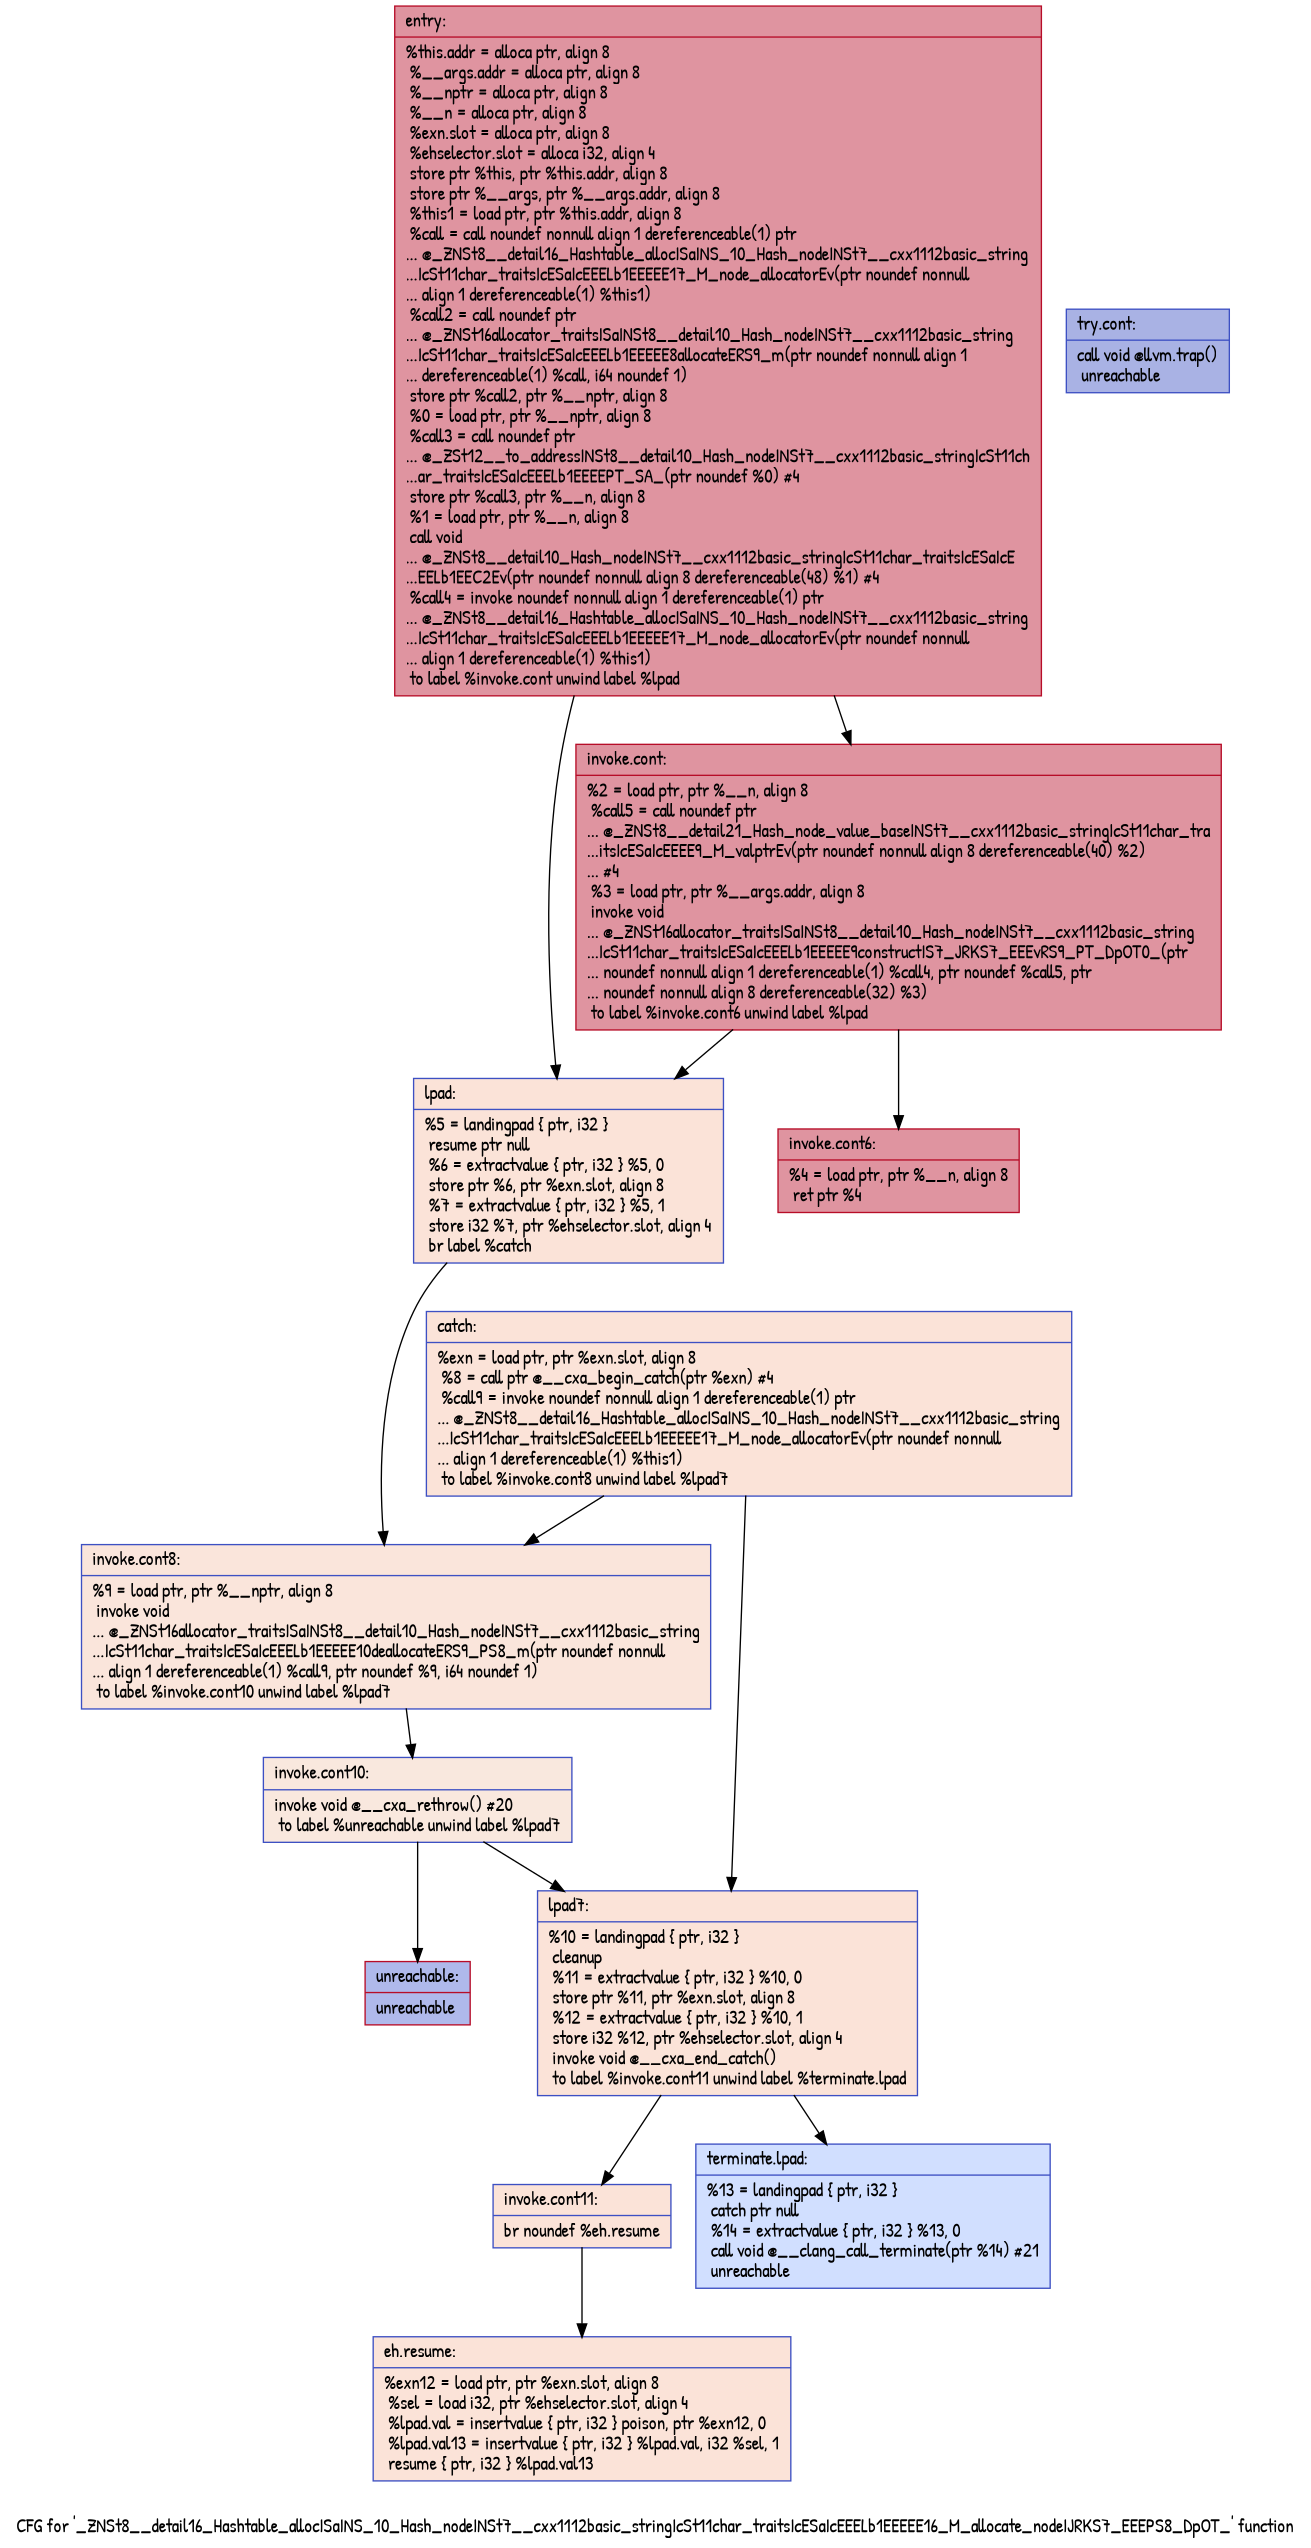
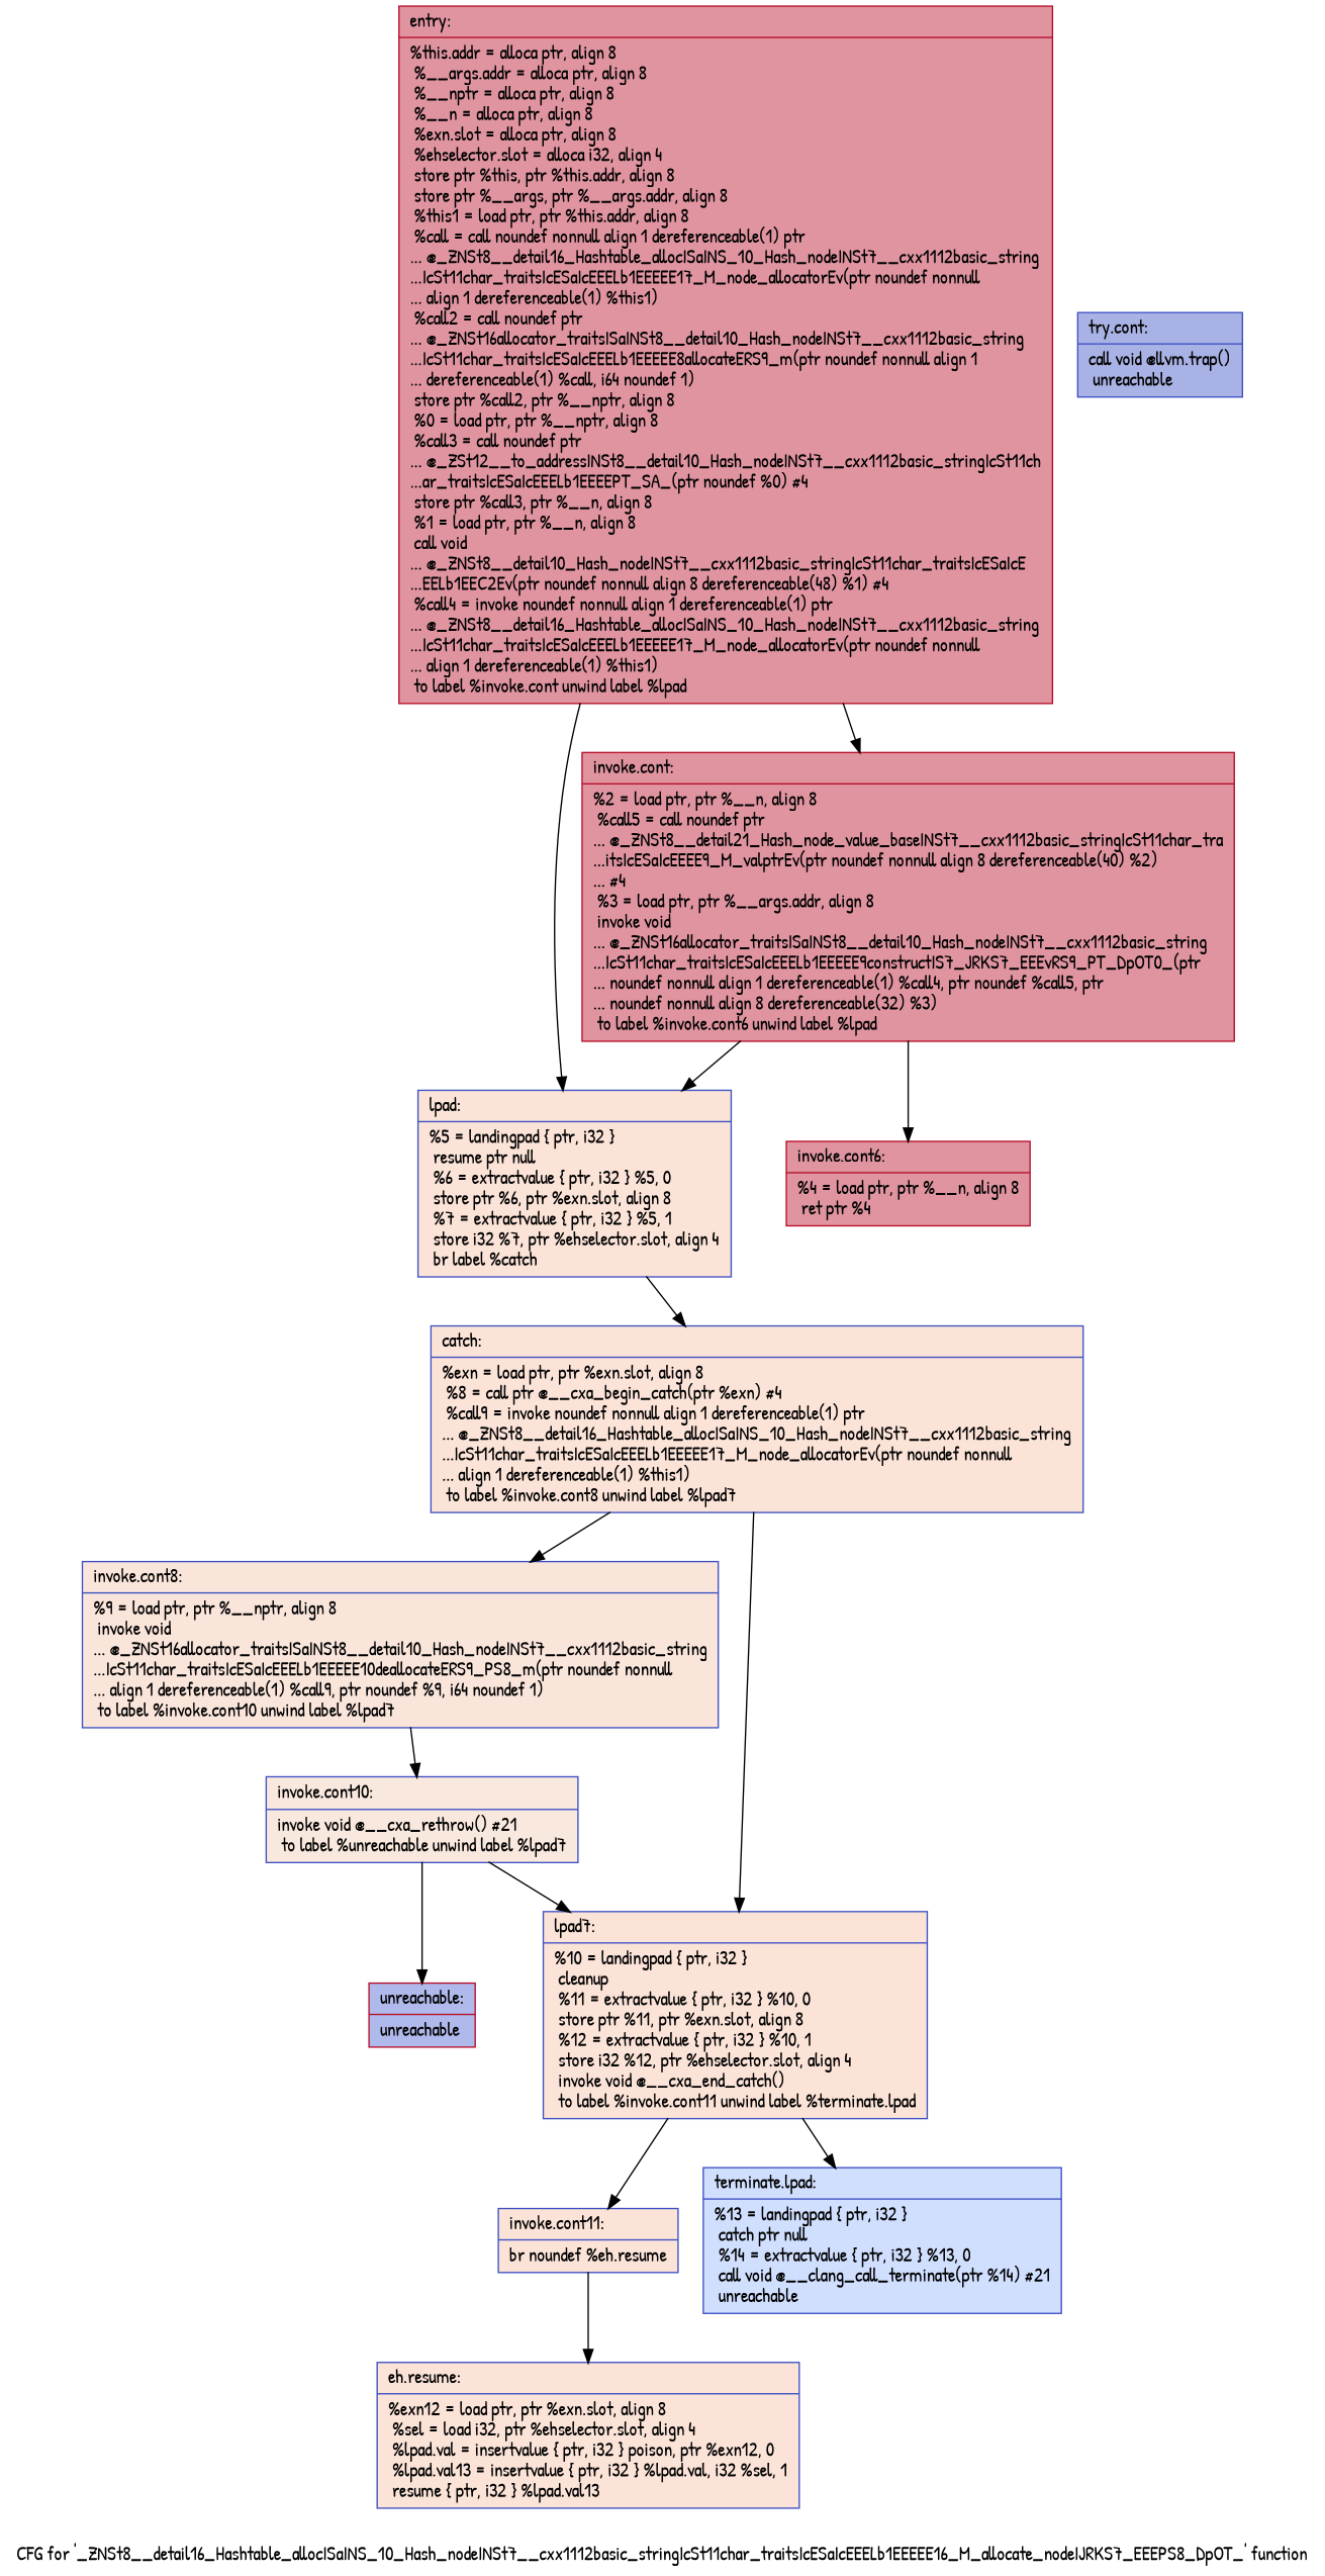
  digraph {
    fontname="Patrick Hand"
    label="CFG for '_ZNSt8__detail16_Hashtable_allocISaINS_10_Hash_nodeINSt7__cxx1112basic_stringIcSt11char_traitsIcESaIcEEELb1EEEEE16_M_allocate_nodeIJRKS7_EEEPS8_DpOT_' function"
    node [color="#3d50c3ff" fillcolor="#f6bfa670" fontname="Patrick Hand" shape=record style=filled]
    edge [fontname="Patrick Hand"]
    n1 [color="#b70d28ff" fillcolor="#b70d2870" label="{entry:\l|  %this.addr = alloca ptr, align 8\l  %__args.addr = alloca ptr, align 8\l  %__nptr = alloca ptr, align 8\l  %__n = alloca ptr, align 8\l  %exn.slot = alloca ptr, align 8\l  %ehselector.slot = alloca i32, align 4\l  store ptr %this, ptr %this.addr, align 8\l  store ptr %__args, ptr %__args.addr, align 8\l  %this1 = load ptr, ptr %this.addr, align 8\l  %call = call noundef nonnull align 1 dereferenceable(1) ptr\l... @_ZNSt8__detail16_Hashtable_allocISaINS_10_Hash_nodeINSt7__cxx1112basic_string\l...IcSt11char_traitsIcESaIcEEELb1EEEEE17_M_node_allocatorEv(ptr noundef nonnull\l... align 1 dereferenceable(1) %this1)\l  %call2 = call noundef ptr\l... @_ZNSt16allocator_traitsISaINSt8__detail10_Hash_nodeINSt7__cxx1112basic_string\l...IcSt11char_traitsIcESaIcEEELb1EEEEE8allocateERS9_m(ptr noundef nonnull align 1\l... dereferenceable(1) %call, i64 noundef 1)\l  store ptr %call2, ptr %__nptr, align 8\l  %0 = load ptr, ptr %__nptr, align 8\l  %call3 = call noundef ptr\l... @_ZSt12__to_addressINSt8__detail10_Hash_nodeINSt7__cxx1112basic_stringIcSt11ch\l...ar_traitsIcESaIcEEELb1EEEEPT_SA_(ptr noundef %0) #4\l  store ptr %call3, ptr %__n, align 8\l  %1 = load ptr, ptr %__n, align 8\l  call void\l... @_ZNSt8__detail10_Hash_nodeINSt7__cxx1112basic_stringIcSt11char_traitsIcESaIcE\l...EELb1EEC2Ev(ptr noundef nonnull align 8 dereferenceable(48) %1) #4\l  %call4 = invoke noundef nonnull align 1 dereferenceable(1) ptr\l... @_ZNSt8__detail16_Hashtable_allocISaINS_10_Hash_nodeINSt7__cxx1112basic_string\l...IcSt11char_traitsIcESaIcEEELb1EEEEE17_M_node_allocatorEv(ptr noundef nonnull\l... align 1 dereferenceable(1) %this1)\l          to label %invoke.cont unwind label %lpad\l}"]
    n2 [color="#b70d28ff" fillcolor="#b70d2870" label="{invoke.cont:\l|  %2 = load ptr, ptr %__n, align 8\l  %call5 = call noundef ptr\l... @_ZNSt8__detail21_Hash_node_value_baseINSt7__cxx1112basic_stringIcSt11char_tra\l...itsIcESaIcEEEE9_M_valptrEv(ptr noundef nonnull align 8 dereferenceable(40) %2)\l... #4\l  %3 = load ptr, ptr %__args.addr, align 8\l  invoke void\l... @_ZNSt16allocator_traitsISaINSt8__detail10_Hash_nodeINSt7__cxx1112basic_string\l...IcSt11char_traitsIcESaIcEEELb1EEEEE9constructIS7_JRKS7_EEEvRS9_PT_DpOT0_(ptr\l... noundef nonnull align 1 dereferenceable(1) %call4, ptr noundef %call5, ptr\l... noundef nonnull align 8 dereferenceable(32) %3)\l          to label %invoke.cont6 unwind label %lpad\l}"]
    n3 [label="{lpad:\l|  %5 = landingpad \{ ptr, i32 \}\l          resume ptr null\l  %6 = extractvalue \{ ptr, i32 \} %5, 0\l  store ptr %6, ptr %exn.slot, align 8\l  %7 = extractvalue \{ ptr, i32 \} %5, 1\l  store i32 %7, ptr %ehselector.slot, align 4\l  br label %catch\l}"]
    n4 [color="#b70d28ff" fillcolor="#b70d2870" label="{invoke.cont6:\l|  %4 = load ptr, ptr %__n, align 8\l  ret ptr %4\l}"]
    n5 [label="{catch:\l|  %exn = load ptr, ptr %exn.slot, align 8\l  %8 = call ptr @__cxa_begin_catch(ptr %exn) #4\l  %call9 = invoke noundef nonnull align 1 dereferenceable(1) ptr\l... @_ZNSt8__detail16_Hashtable_allocISaINS_10_Hash_nodeINSt7__cxx1112basic_string\l...IcSt11char_traitsIcESaIcEEELb1EEEEE17_M_node_allocatorEv(ptr noundef nonnull\l... align 1 dereferenceable(1) %this1)\l          to label %invoke.cont8 unwind label %lpad7\l}"]
    n6 [fillcolor="#f4c5ad70" label="{invoke.cont8:\l|  %9 = load ptr, ptr %__nptr, align 8\l  invoke void\l... @_ZNSt16allocator_traitsISaINSt8__detail10_Hash_nodeINSt7__cxx1112basic_string\l...IcSt11char_traitsIcESaIcEEELb1EEEEE10deallocateERS9_PS8_m(ptr noundef nonnull\l... align 1 dereferenceable(1) %call9, ptr noundef %9, i64 noundef 1)\l          to label %invoke.cont10 unwind label %lpad7\l}"]
    n7 [label="{lpad7:\l|  %10 = landingpad \{ ptr, i32 \}\l          cleanup\l  %11 = extractvalue \{ ptr, i32 \} %10, 0\l  store ptr %11, ptr %exn.slot, align 8\l  %12 = extractvalue \{ ptr, i32 \} %10, 1\l  store i32 %12, ptr %ehselector.slot, align 4\l  invoke void @__cxa_end_catch()\l          to label %invoke.cont11 unwind label %terminate.lpad\l}"]
-   n8 [fillcolor="#f2cab570" label="{invoke.cont10:\l|  invoke void @__cxa_rethrow() #20\l          to label %unreachable unwind label %lpad7\l}"]
+   n8 [fillcolor="#f2cab570" label="{invoke.cont10:\l|  invoke void @__cxa_rethrow() #21\l          to label %unreachable unwind label %lpad7\l}"]
    n9 [label="{invoke.cont11:\l|  br noundef %eh.resume\l}"]
    n10 [fillcolor="#96b7ff70" label="{terminate.lpad:\l|  %13 = landingpad \{ ptr, i32 \}\l          catch ptr null\l  %14 = extractvalue \{ ptr, i32 \} %13, 0\l  call void @__clang_call_terminate(ptr %14) #21\l  unreachable\l}"]
    n11 [color="#b70d28ff" fillcolor="#4961d270" label="{unreachable:\l|  unreachable\l}"]
    n12 [label="{eh.resume:\l|  %exn12 = load ptr, ptr %exn.slot, align 8\l  %sel = load i32, ptr %ehselector.slot, align 4\l  %lpad.val = insertvalue \{ ptr, i32 \} poison, ptr %exn12, 0\l  %lpad.val13 = insertvalue \{ ptr, i32 \} %lpad.val, i32 %sel, 1\l  resume \{ ptr, i32 \} %lpad.val13\l}"]
    n13 [fillcolor="#3d50c370" label="{try.cont:\l|  call void @llvm.trap()\l  unreachable\l}"]
    n1 -> n2
    n1 -> n3
    n2 -> n3
    n2 -> n4
-   n3 -> n6
+   n3 -> n5
    n5 -> n6
    n5 -> n7
    n6 -> n8
    n7 -> n9
    n7 -> n10
    n8 -> n7
    n8 -> n11
    n9 -> n12
  }
